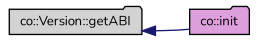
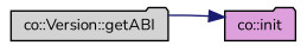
  digraph {
    rankdir=LR
    fontname=Nunito
    node [color=black fontname=Nunito fontsize=10 shape=folder style=filled]
    n1 [fillcolor=lightgrey fontcolor=black height=0.2 label="co::Version::getABI" width=0.4]
    n2 [fillcolor=plum height=0.2 label="co::init" width=0.4]
-   n1 -> n2 [color=midnightblue dir=back fontname=Nunito fontsize=10 labelfontname=Sans labelfontsize=10 style=solid]
+   n2 -> n1 [color=midnightblue dir=back fontname=Nunito fontsize=10 labelfontname=Sans labelfontsize=10 style=solid]
  }
